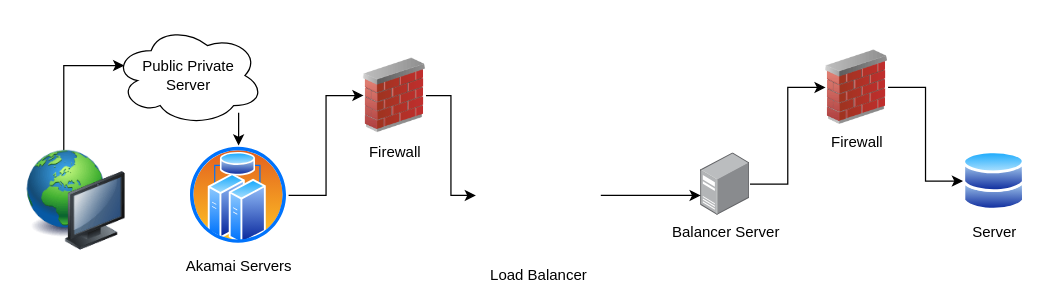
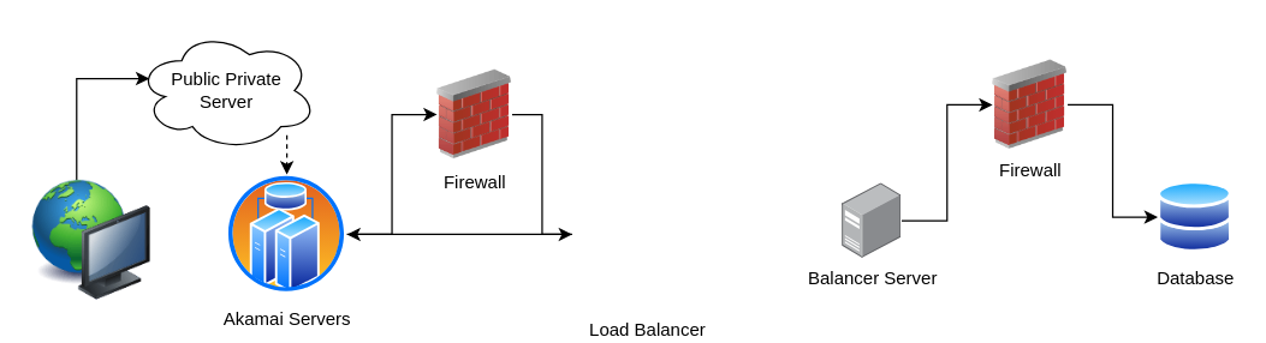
  <mxCell id="0" />
  <mxCell id="1" parent="0" />
  <mxCell id="2" style="edgeStyle=orthogonalEdgeStyle;rounded=0;orthogonalLoop=1;jettySize=auto;html=1;entryX=0;entryY=0.5;entryDx=0;entryDy=0;" parent="1" source="3" target="16" edge="1"><mxGeometry relative="1" as="geometry" /></mxCell>
  <mxCell id="3" value="Balancer Server" style="image;points=[];aspect=fixed;html=1;align=center;shadow=0;dashed=0;image=img/lib/allied_telesis/computer_and_terminals/Server_Desktop.svg;" parent="1" vertex="1"><mxGeometry x="560" y="122" width="39.44" height="50" as="geometry" /></mxCell>
- <mxCell id="4" value="Server" style="image;aspect=fixed;perimeter=ellipsePerimeter;html=1;align=center;shadow=0;dashed=0;spacingTop=3;image=img/lib/active_directory/databases.svg;" parent="1" vertex="1"><mxGeometry x="770" y="120" width="50" height="49" as="geometry" /></mxCell>
- <mxCell id="5" style="edgeStyle=orthogonalEdgeStyle;rounded=0;orthogonalLoop=1;jettySize=auto;html=1;entryX=0;entryY=0.68;entryDx=0;entryDy=0;entryPerimeter=0;" edge="1" parent="1" source="6" target="3"><mxGeometry relative="1" as="geometry"><mxPoint x="530" y="76" as="targetPoint" /></mxGeometry></mxCell>
+ <mxCell id="4" value="Database" style="image;aspect=fixed;perimeter=ellipsePerimeter;html=1;align=center;shadow=0;dashed=0;spacingTop=3;image=img/lib/active_directory/databases.svg;" parent="1" vertex="1"><mxGeometry x="770" y="120" width="50" height="49" as="geometry" /></mxCell>
+ <mxCell id="5" style="edgeStyle=orthogonalEdgeStyle;rounded=0;orthogonalLoop=1;jettySize=auto;html=1;" edge="1" parent="1" source="6" target="8"><mxGeometry relative="1" as="geometry"><mxPoint x="530" y="76" as="targetPoint" /></mxGeometry></mxCell>
  <mxCell id="6" value="Load Balancer" style="shape=image;html=1;verticalAlign=top;verticalLabelPosition=bottom;labelBackgroundColor=#ffffff;imageAspect=0;aspect=fixed;image=https://cdn2.iconfinder.com/data/icons/whcompare-isometric-web-hosting-servers/50/fast-website-load-speed-128.png" parent="1" vertex="1"><mxGeometry x="380" y="106" width="100" height="100" as="geometry" /></mxCell>
  <mxCell id="7" style="edgeStyle=orthogonalEdgeStyle;rounded=0;orthogonalLoop=1;jettySize=auto;html=1;entryX=0;entryY=0.5;entryDx=0;entryDy=0;" edge="1" parent="1" source="8" target="14"><mxGeometry relative="1" as="geometry" /></mxCell>
  <mxCell id="8" value="Akamai Servers" style="image;aspect=fixed;perimeter=ellipsePerimeter;html=1;align=center;shadow=0;dashed=0;spacingTop=3;image=img/lib/active_directory/cluster_server.svg;" parent="1" vertex="1"><mxGeometry x="150" y="116" width="80" height="80" as="geometry" /></mxCell>
  <mxCell id="9" style="edgeStyle=orthogonalEdgeStyle;rounded=0;orthogonalLoop=1;jettySize=auto;html=1;entryX=0.07;entryY=0.4;entryDx=0;entryDy=0;entryPerimeter=0;" parent="1" source="10" target="12" edge="1"><mxGeometry relative="1" as="geometry"><Array as="points"><mxPoint x="50" y="52" /></Array></mxGeometry></mxCell>
  <mxCell id="10" value="" style="image;html=1;image=img/lib/clip_art/computers/Network_128x128.png" parent="1" vertex="1"><mxGeometry x="20" y="120" width="80" height="80" as="geometry" /></mxCell>
- <mxCell id="11" style="edgeStyle=orthogonalEdgeStyle;rounded=0;orthogonalLoop=1;jettySize=auto;html=1;entryX=0.5;entryY=0;entryDx=0;entryDy=0;" parent="1" source="12" target="8" edge="1"><mxGeometry relative="1" as="geometry"><Array as="points"><mxPoint x="200" y="100" /><mxPoint x="200" y="100" /></Array></mxGeometry></mxCell>
+ <mxCell id="11" style="edgeStyle=orthogonalEdgeStyle;rounded=0;orthogonalLoop=1;jettySize=auto;html=1;entryX=0.5;entryY=0;entryDx=0;entryDy=0;dashed=1;" parent="1" source="12" target="8" edge="1"><mxGeometry relative="1" as="geometry"><Array as="points"><mxPoint x="200" y="100" /><mxPoint x="200" y="100" /></Array></mxGeometry></mxCell>
  <mxCell id="12" value="Public Private&lt;br&gt;Server" style="ellipse;shape=cloud;whiteSpace=wrap;html=1;" parent="1" vertex="1"><mxGeometry x="90" y="20" width="120" height="80" as="geometry" /></mxCell>
  <mxCell id="13" style="edgeStyle=orthogonalEdgeStyle;rounded=0;orthogonalLoop=1;jettySize=auto;html=1;entryX=0;entryY=0.5;entryDx=0;entryDy=0;" edge="1" parent="1" source="14" target="6"><mxGeometry relative="1" as="geometry" /></mxCell>
  <mxCell id="14" value="Firewall" style="image;html=1;image=img/lib/clip_art/networking/Firewall_02_128x128.png" vertex="1" parent="1"><mxGeometry x="290" y="44" width="50" height="64" as="geometry" /></mxCell>
  <mxCell id="15" style="edgeStyle=orthogonalEdgeStyle;rounded=0;orthogonalLoop=1;jettySize=auto;html=1;entryX=0;entryY=0.5;entryDx=0;entryDy=0;" edge="1" parent="1" source="16" target="4"><mxGeometry relative="1" as="geometry" /></mxCell>
  <mxCell id="16" value="Firewall" style="image;html=1;image=img/lib/clip_art/networking/Firewall_02_128x128.png" vertex="1" parent="1"><mxGeometry x="660" y="39" width="50" height="61" as="geometry" /></mxCell>
